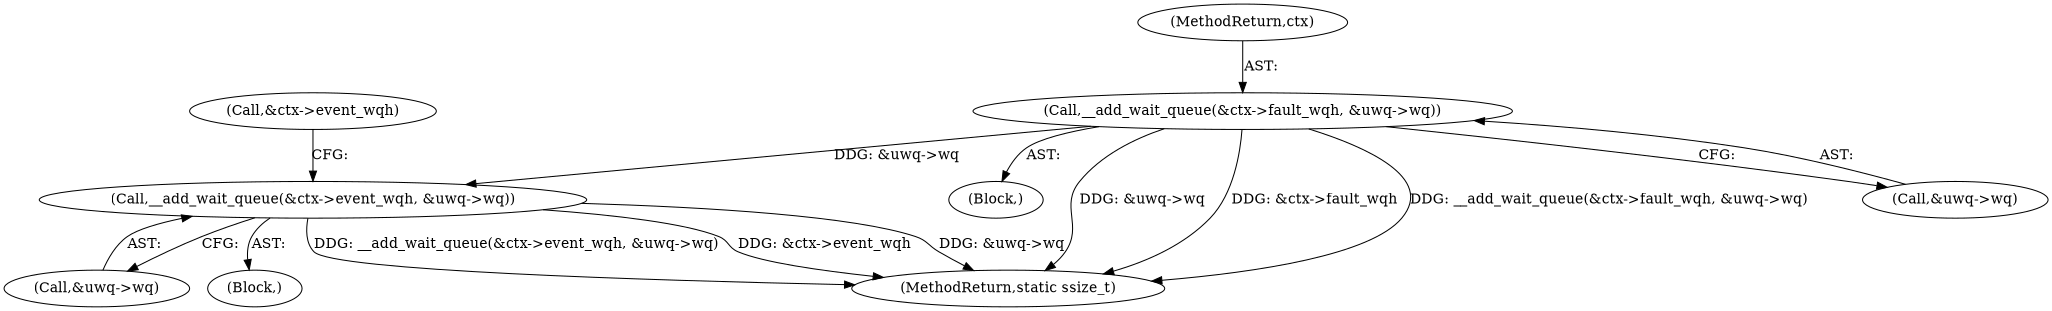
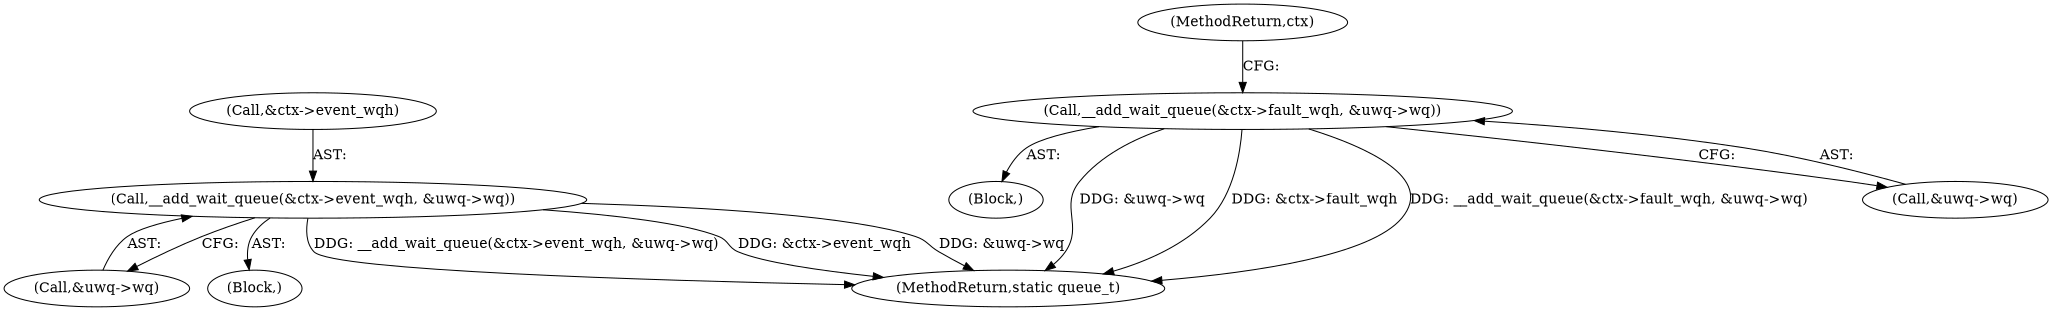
  digraph {
    n1 [label="(Call,__add_wait_queue(&ctx->fault_wqh, &uwq->wq))"]
    n2 [label="(Call,__add_wait_queue(&ctx->event_wqh, &uwq->wq))"]
    n3 [label="(Block,)"]
-   n4 [label="(MethodReturn,static ssize_t)"]
+   n4 [label="(MethodReturn,static queue_t)"]
    n5 [label="(Call,&uwq->wq)"]
    n6 [label="(Call,&uwq->wq)"]
    n7 [label="(Block,)"]
    n8 [label="(MethodReturn,ctx)"]
    n9 [label="(Call,&ctx->event_wqh)"]
-   n1 -> n2 [label="DDG: &uwq->wq"]
    n1 -> n3 [label="AST: "]
    n1 -> n4 [label="DDG: &ctx->fault_wqh"]
    n1 -> n4 [label="DDG: __add_wait_queue(&ctx->fault_wqh, &uwq->wq)"]
    n1 -> n4 [label="DDG: &uwq->wq"]
    n1 -> n5 [label="CFG: "]
    n2 -> n4 [label="DDG: &uwq->wq"]
    n2 -> n4 [label="DDG: __add_wait_queue(&ctx->event_wqh, &uwq->wq)"]
    n2 -> n4 [label="DDG: &ctx->event_wqh"]
    n2 -> n6 [label="CFG: "]
    n2 -> n7 [label="AST: "]
    n5 -> n1 [label="AST: "]
    n6 -> n2 [label="AST: "]
-   n8 -> n1 [label="AST: "]
-   n9 -> n2 [label="CFG: "]
+   n8 -> n1 [label="CFG: "]
+   n9 -> n2 [label="AST: "]
  }
